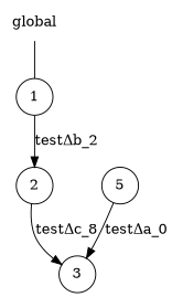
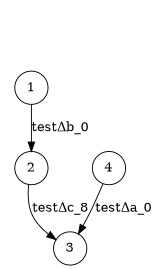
  digraph {
    fontname="DejaVu Serif"
    rankdir=TB
    node [fontname="DejaVu Serif" shape=circle]
    edge [fontname="DejaVu Serif"]
-   n1 [label=global shape=plaintext]
    n2 [label=1]
    n3 [label=2]
    n4 [label=3]
-   n5 [label=5]
-   n1 -> n2 [arrowhead=none]
-   n2 -> n3 [label="testΔb_2"]
+   n5 [label=4]
+   n2 -> n3 [label="testΔb_0"]
    n3 -> n4 [label="testΔc_8"]
    n5 -> n4 [label="testΔa_0"]
  }
